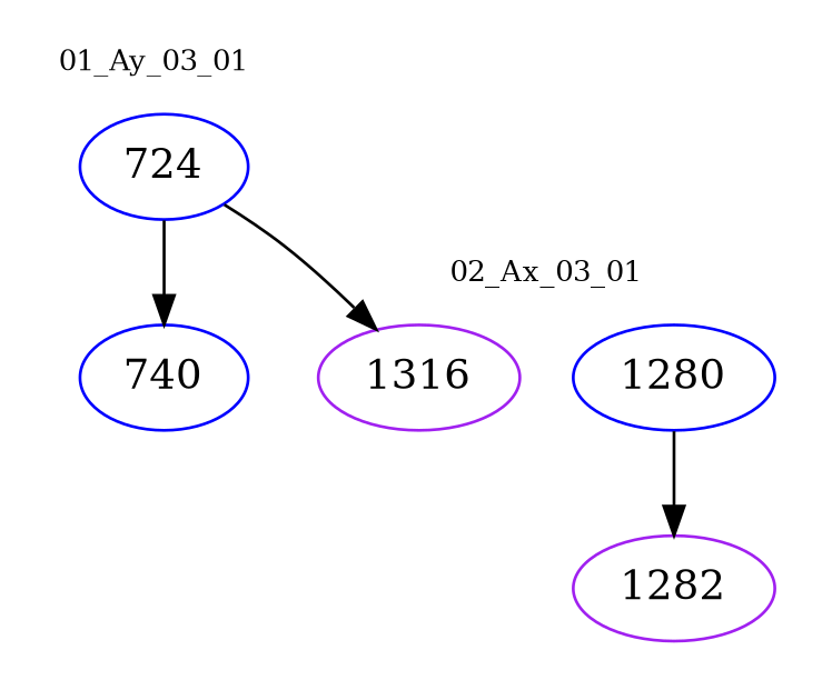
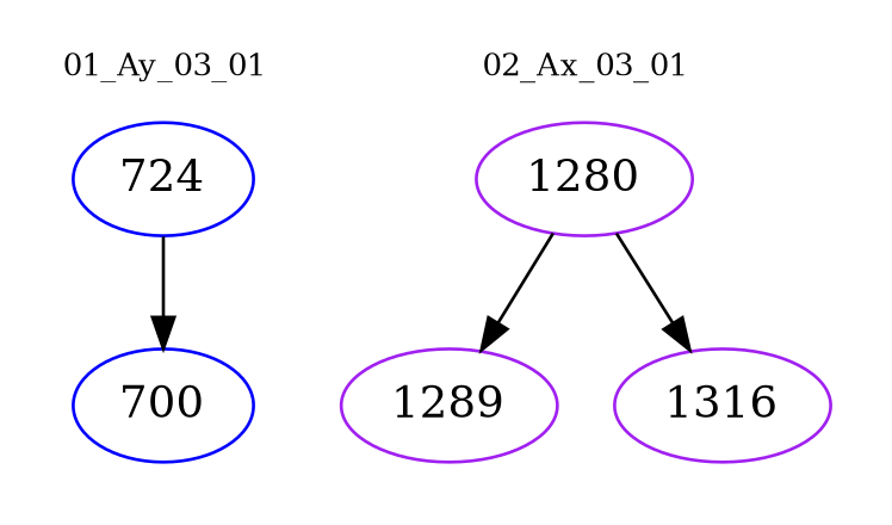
  digraph {
    node [color=blue]
    edge [color=black]
    n1 [label=724]
-   n2 [label=740]
-   n3 [color=purple label=1282]
-   n4 [label=1280]
+   n2 [label=700]
+   n3 [color=purple label=1289]
+   n4 [color=purple label=1280]
    n5 [color=purple label=1316]
    subgraph cluster_1 {
      color=white
      fontsize=10
      label="01_Ay_03_01"
      n1
      n2
    }
    subgraph cluster_2 {
      color=white
      fontsize=10
      label="02_Ax_03_01"
      n3
      n4
      n5
    }
    n1 -> n2
    n4 -> n3
-   n1 -> n5
+   n4 -> n5
  }
